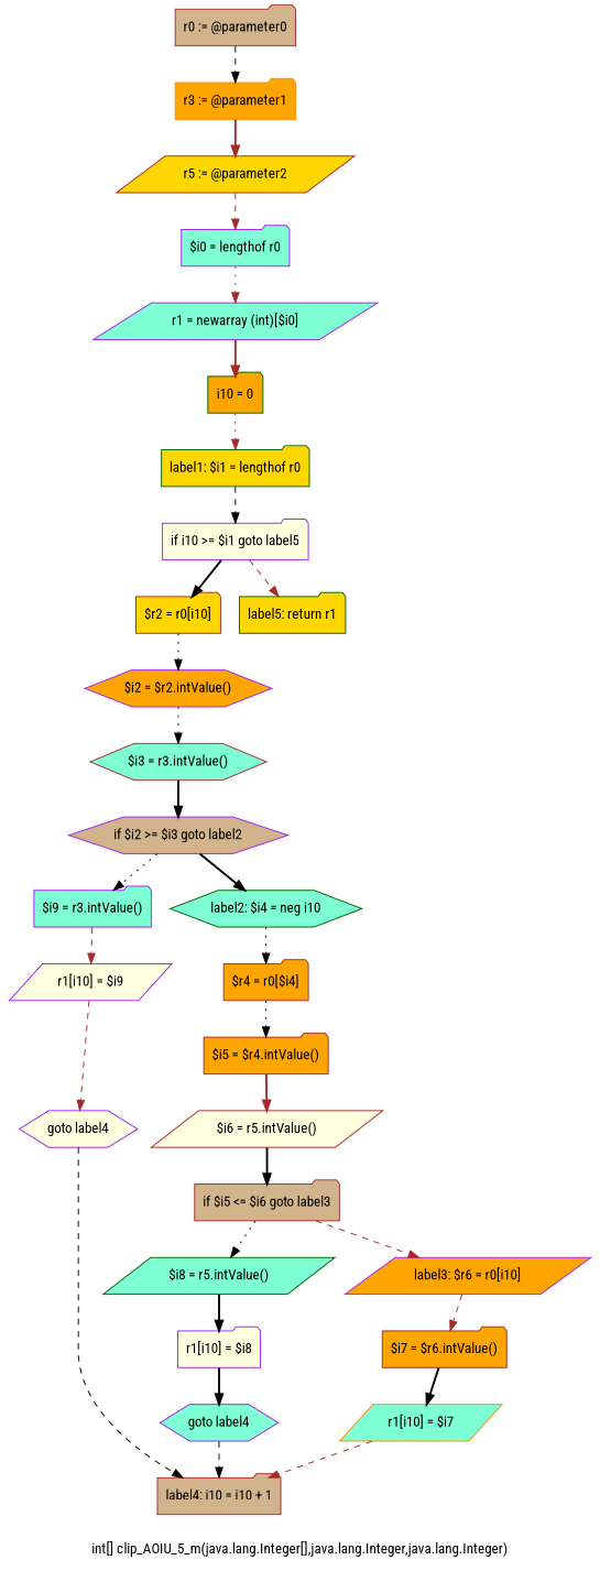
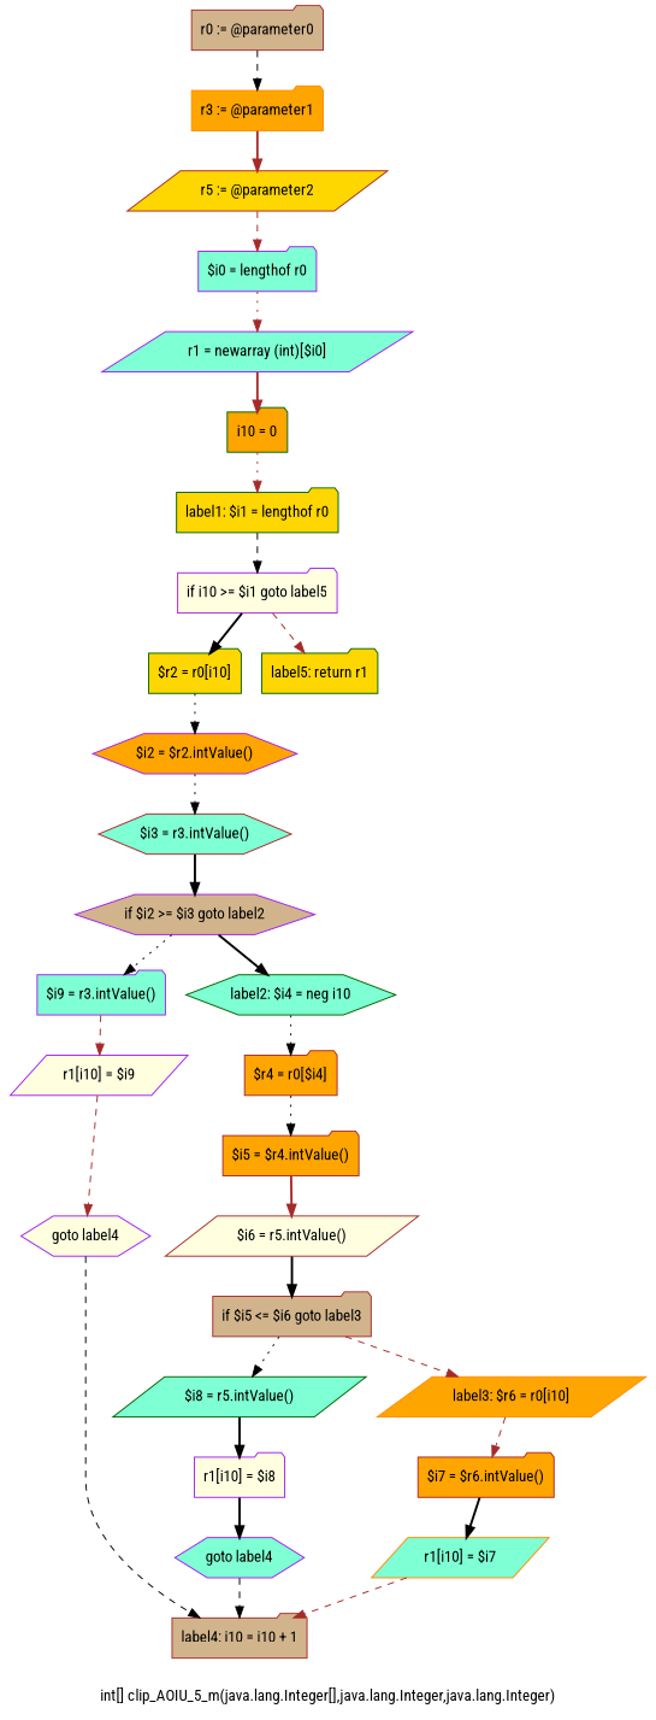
  digraph {
    fontname="Roboto Condensed"
    label="int[] clip_AOIU_5_m(java.lang.Integer[],java.lang.Integer,java.lang.Integer)"
    node [color=purple fillcolor=aquamarine fontname="Roboto Condensed" shape=folder style=filled]
    edge [color=black fontname="Roboto Condensed" style=dashed]
    n1 [color=brown fillcolor=tan label="r0 := @parameter0"]
    n2 [color=darkorange fillcolor=orange label="r3 := @parameter1"]
    n3 [color=brown fillcolor=gold label="r5 := @parameter2" shape=parallelogram]
    n4 [label="$i0 = lengthof r0"]
    n5 [label="r1 = newarray (int)[$i0]" shape=parallelogram]
    n6 [color=darkgreen fillcolor=orange label="i10 = 0"]
    n7 [color=darkgreen fillcolor=gold label="label1: $i1 = lengthof r0"]
    n8 [fillcolor=lightyellow label="if i10 >= $i1 goto label5"]
-   n9 [color=brown fillcolor=gold label="$r2 = r0[i10]"]
+   n9 [color=darkgreen fillcolor=gold label="$r2 = r0[i10]"]
    n10 [color=darkgreen fillcolor=gold label="label5: return r1"]
    n11 [fillcolor=orange label="$i2 = $r2.intValue()" shape=hexagon]
    n12 [color=brown label="$i3 = r3.intValue()" shape=hexagon]
    n13 [fillcolor=tan label="if $i2 >= $i3 goto label2" shape=hexagon]
    n14 [label="$i9 = r3.intValue()"]
    n15 [color=darkgreen label="label2: $i4 = neg i10" shape=hexagon]
    n16 [fillcolor=lightyellow label="r1[i10] = $i9" shape=parallelogram]
    n17 [color=brown fillcolor=orange label="$r4 = r0[$i4]"]
    n18 [fillcolor=lightyellow label="goto label4" shape=hexagon]
    n19 [color=brown fillcolor=orange label="$i5 = $r4.intValue()"]
    n20 [color=brown fillcolor=tan label="label4: i10 = i10 + 1"]
    n21 [color=brown fillcolor=lightyellow label="$i6 = r5.intValue()" shape=parallelogram]
    n22 [color=brown fillcolor=tan label="if $i5 <= $i6 goto label3"]
    n23 [color=darkgreen label="$i8 = r5.intValue()" shape=parallelogram]
-   n24 [fillcolor=orange label="label3: $r6 = r0[i10]" shape=parallelogram]
+   n24 [color=darkorange fillcolor=orange label="label3: $r6 = r0[i10]" shape=parallelogram]
    n25 [fillcolor=lightyellow label="r1[i10] = $i8"]
    n26 [color=brown fillcolor=orange label="$i7 = $r6.intValue()"]
    n27 [label="goto label4" shape=hexagon]
    n28 [color=darkorange label="r1[i10] = $i7" shape=parallelogram]
    n1 -> n2
    n2 -> n3 [color=brown style=bold]
    n3 -> n4 [color=brown]
    n4 -> n5 [color=brown style=dotted]
    n5 -> n6 [color=brown style=bold]
    n6 -> n7 [color=brown style=dotted]
    n7 -> n8
    n8 -> n9 [style=bold]
    n8 -> n10 [color=brown]
    n9 -> n11 [style=dotted]
    n11 -> n12 [style=dotted]
    n12 -> n13 [style=bold]
    n13 -> n14 [style=dotted]
    n13 -> n15 [style=bold]
    n14 -> n16 [color=brown]
    n15 -> n17 [style=dotted]
    n16 -> n18 [color=brown]
    n17 -> n19 [style=dotted]
    n18 -> n20
    n19 -> n21 [color=brown style=bold]
    n21 -> n22 [style=bold]
    n22 -> n23 [style=dotted]
    n22 -> n24 [color=brown]
    n23 -> n25 [style=bold]
    n24 -> n26 [color=brown]
    n25 -> n27 [style=bold]
    n26 -> n28 [style=bold]
    n27 -> n20
    n28 -> n20 [color=brown]
  }
